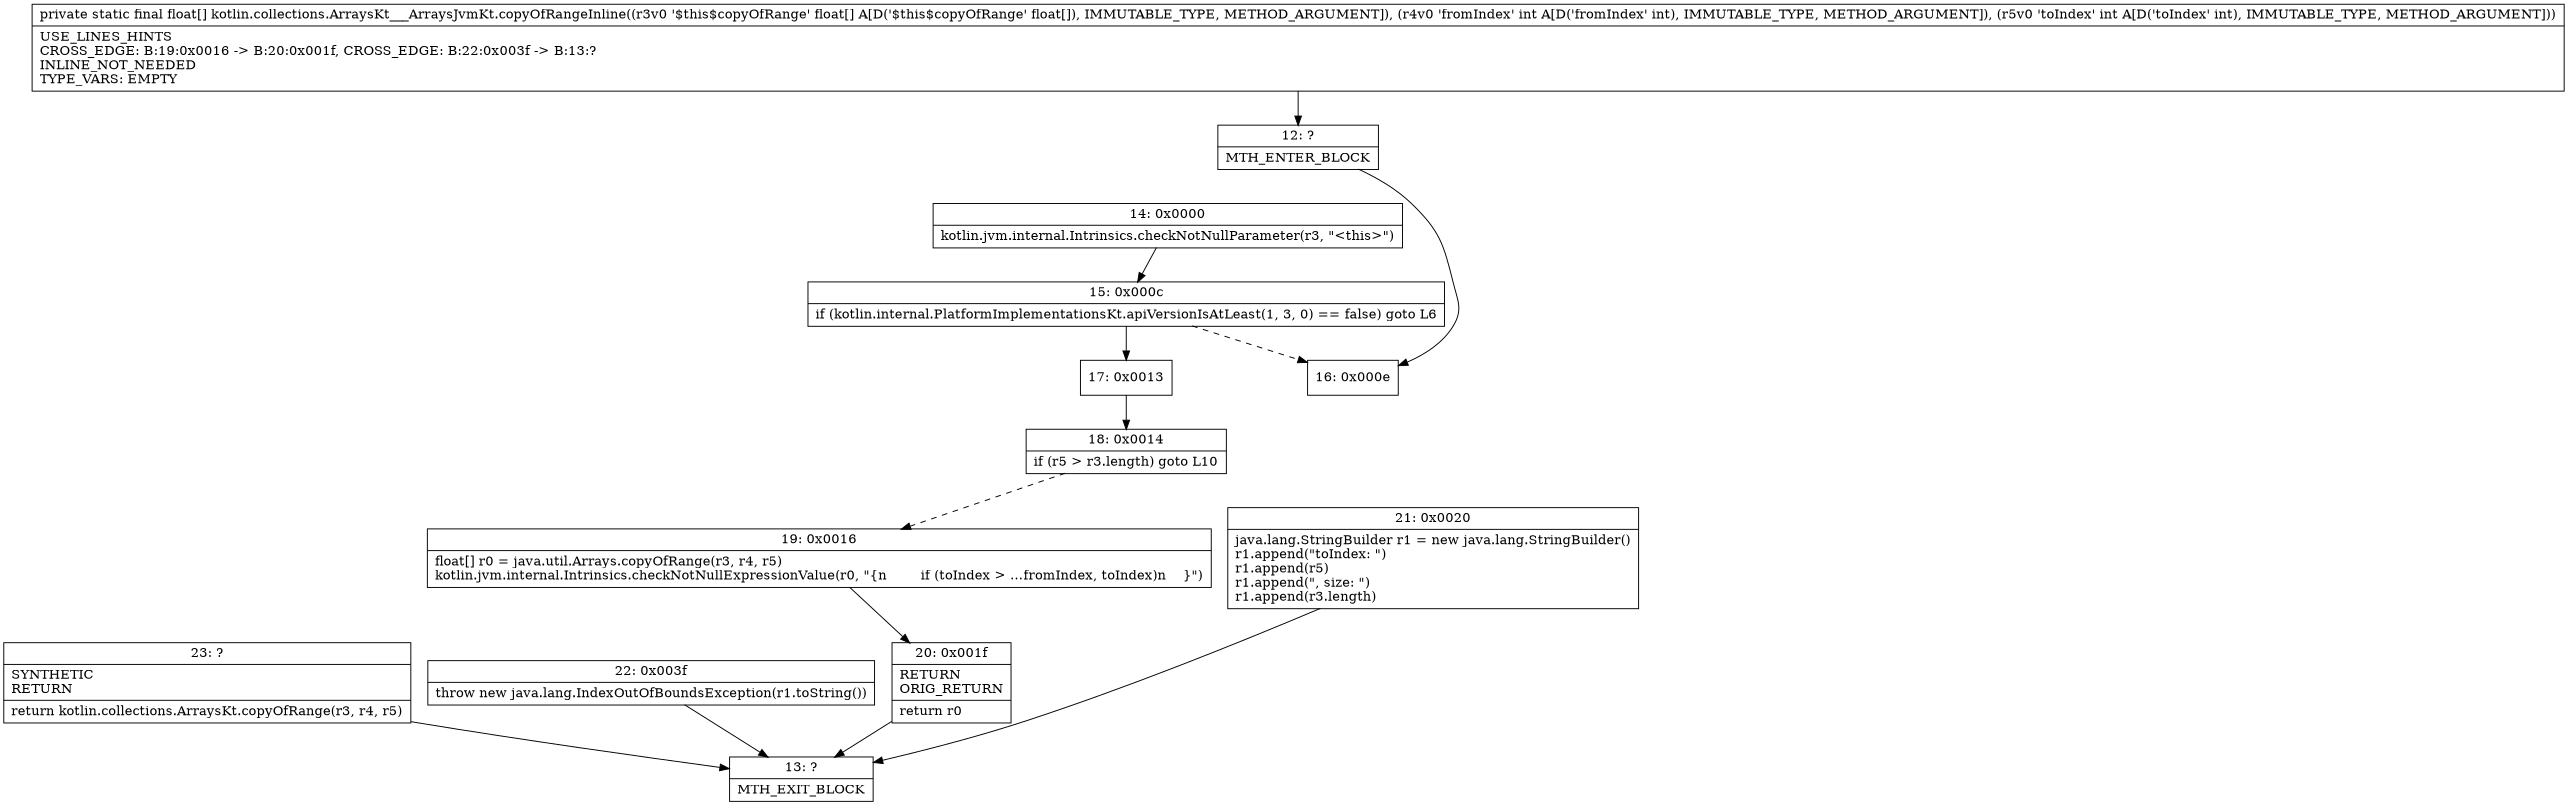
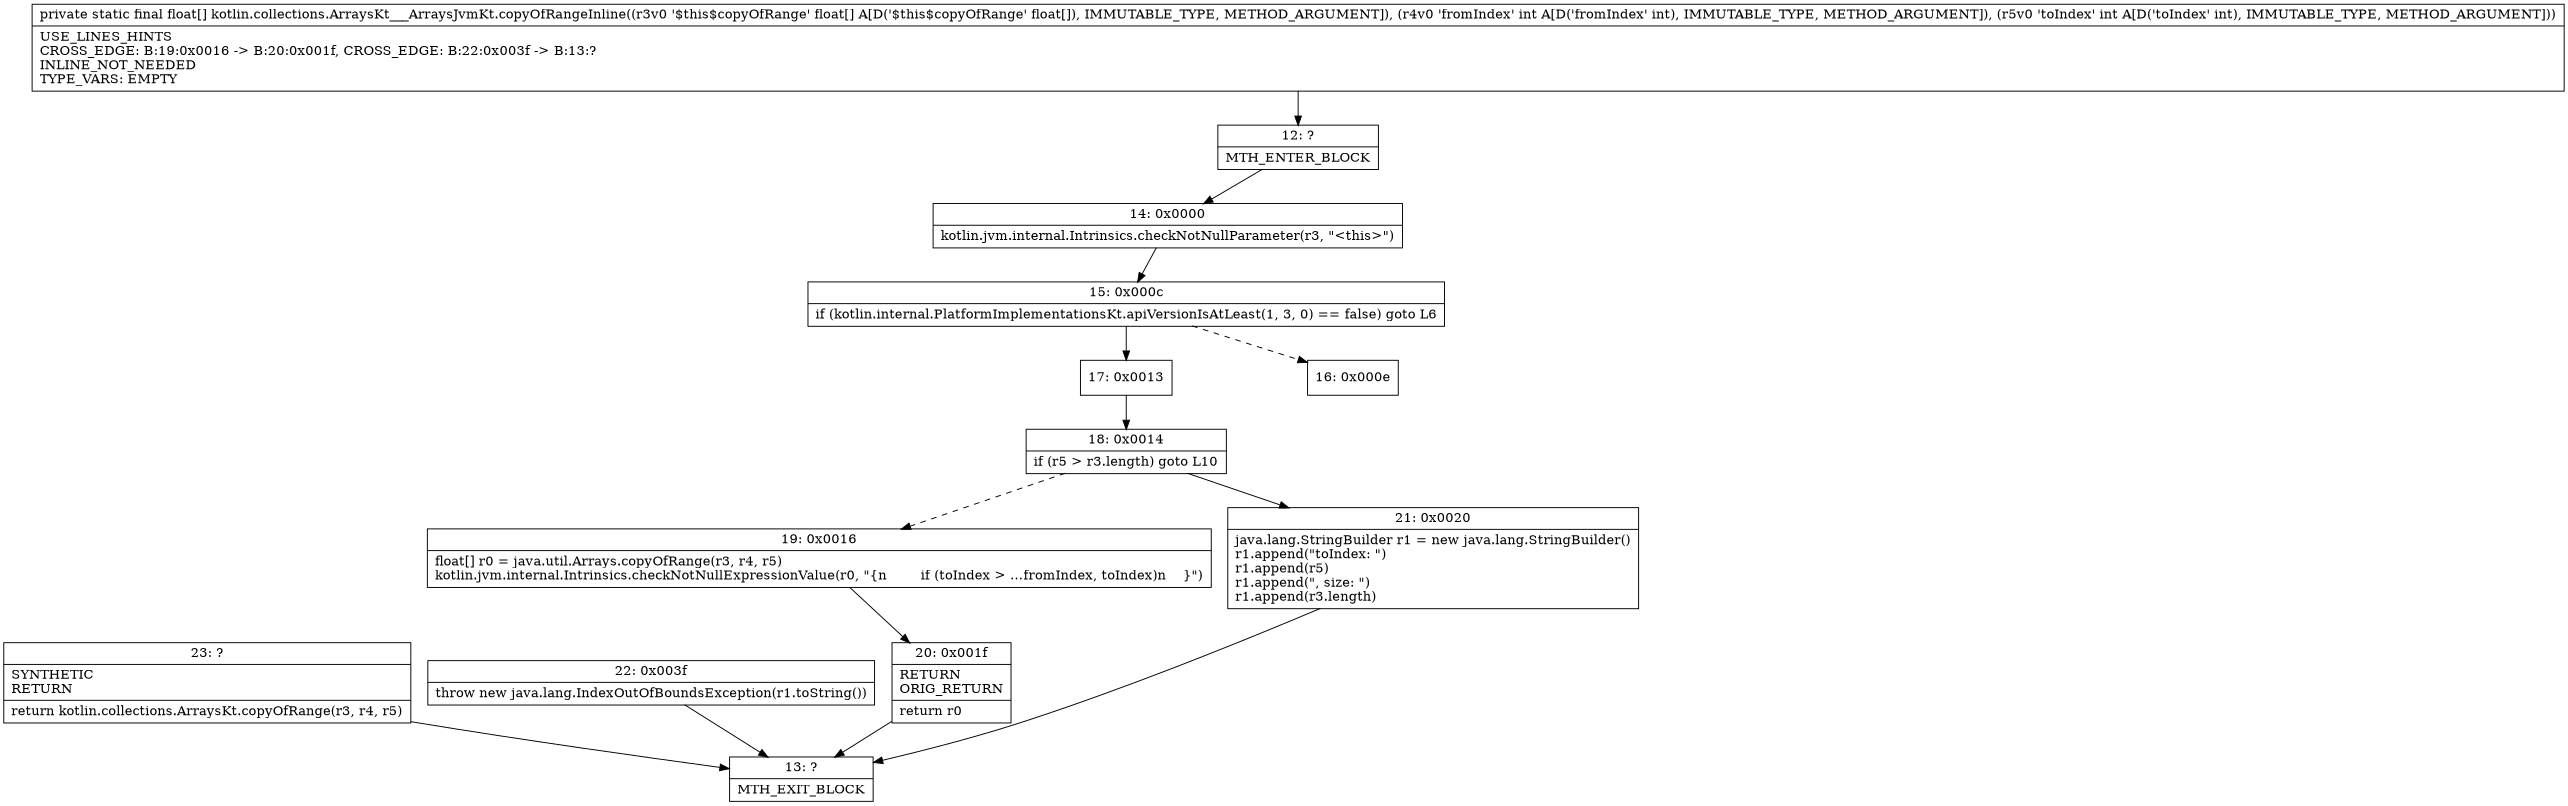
  digraph {
    node [shape=record]
    n1 [label="{12\:\ ?|MTH_ENTER_BLOCK\l}"]
    n2 [label="{14\:\ 0x0000|kotlin.jvm.internal.Intrinsics.checkNotNullParameter(r3, \"\<this\>\")\l}"]
    n3 [label="{15\:\ 0x000c|if (kotlin.internal.PlatformImplementationsKt.apiVersionIsAtLeast(1, 3, 0) == false) goto L6\l}"]
    n4 [label="{16\:\ 0x000e}"]
    n5 [label="{17\:\ 0x0013}"]
    n6 [label="{18\:\ 0x0014|if (r5 \> r3.length) goto L10\l}"]
    n7 [label="{23\:\ ?|SYNTHETIC\lRETURN\l|return kotlin.collections.ArraysKt.copyOfRange(r3, r4, r5)\l}"]
    n8 [label="{13\:\ ?|MTH_EXIT_BLOCK\l}"]
    n9 [label="{19\:\ 0x0016|float[] r0 = java.util.Arrays.copyOfRange(r3, r4, r5)\lkotlin.jvm.internal.Intrinsics.checkNotNullExpressionValue(r0, \"\{n        if (toIndex \> …fromIndex, toIndex)n    \}\")\l}"]
    n10 [label="{21\:\ 0x0020|java.lang.StringBuilder r1 = new java.lang.StringBuilder()\lr1.append(\"toIndex: \")\lr1.append(r5)\lr1.append(\", size: \")\lr1.append(r3.length)\l}"]
    n11 [label="{20\:\ 0x001f|RETURN\lORIG_RETURN\l|return r0\l}"]
    n12 [label="{22\:\ 0x003f|throw new java.lang.IndexOutOfBoundsException(r1.toString())\l}"]
    n13 [label="{private static final float[] kotlin.collections.ArraysKt___ArraysJvmKt.copyOfRangeInline((r3v0 '$this$copyOfRange' float[] A[D('$this$copyOfRange' float[]), IMMUTABLE_TYPE, METHOD_ARGUMENT]), (r4v0 'fromIndex' int A[D('fromIndex' int), IMMUTABLE_TYPE, METHOD_ARGUMENT]), (r5v0 'toIndex' int A[D('toIndex' int), IMMUTABLE_TYPE, METHOD_ARGUMENT]))  | USE_LINES_HINTS\lCROSS_EDGE: B:19:0x0016 \-\> B:20:0x001f, CROSS_EDGE: B:22:0x003f \-\> B:13:?\lINLINE_NOT_NEEDED\lTYPE_VARS: EMPTY\l}"]
-   n1 -> n4
+   n1 -> n2
    n2 -> n3
    n3 -> n4 [style=dashed]
    n3 -> n5
    n5 -> n6
    n6 -> n9 [style=dashed]
+   n6 -> n10
    n7 -> n8
    n9 -> n11
    n10 -> n8
    n11 -> n8
    n12 -> n8
    n13 -> n1
  }
